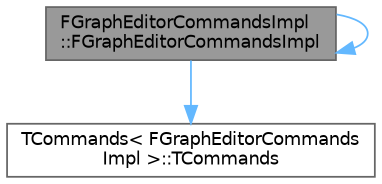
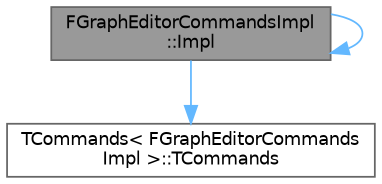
  digraph {
    rankdir=TB
    node [fontname=Helvetica fontsize=10 shape=box style=filled]
    edge [color=steelblue1 fontname=Helvetica fontsize=10 labelfontname=Helvetica labelfontsize=10 style=solid]
-   n1 [color=gray40 fillcolor=grey60 fontcolor=black height=0.2 label="FGraphEditorCommandsImpl\l::FGraphEditorCommandsImpl" width=0.4]
+   n1 [color=gray40 fillcolor=grey60 fontcolor=black height=0.2 label="FGraphEditorCommandsImpl\l::Impl" width=0.4]
    n2 [color=grey40 fillcolor=white height=0.2 label="TCommands\< FGraphEditorCommands\lImpl \>::TCommands" width=0.4]
    n1 -> n1
    n1 -> n2
  }
